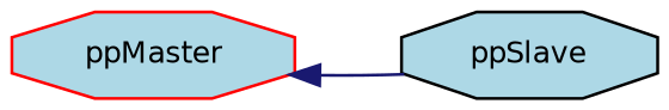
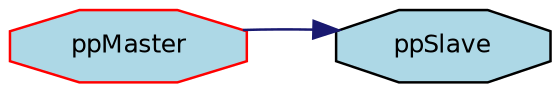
  digraph {
    rankdir=LR
    fontname="DejaVu Sans"
    node [fillcolor=lightblue fontname="DejaVu Sans" fontsize=10 shape=octagon style=filled]
    n1 [color=red fontcolor=black height=0.2 label=ppMaster width=0.4]
    n2 [color=black height=0.2 label=ppSlave width=0.4]
-   n1 -> n2 [color=midnightblue dir=back fontname="DejaVu Sans" fontsize=10 labelfontname=FreeSans labelfontsize=10 style=solid]
+   n2 -> n1 [color=midnightblue dir=back fontname="DejaVu Sans" fontsize=10 labelfontname=FreeSans labelfontsize=10 style=solid]
  }
